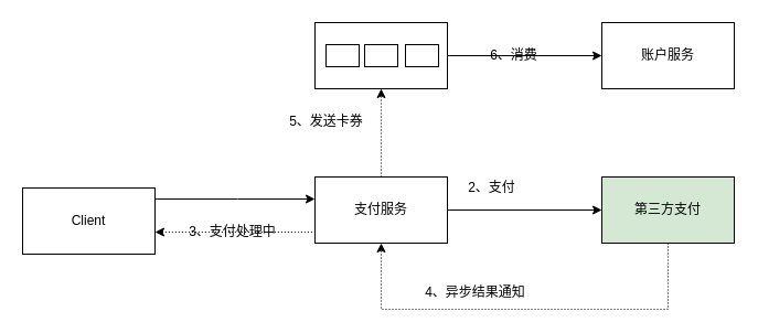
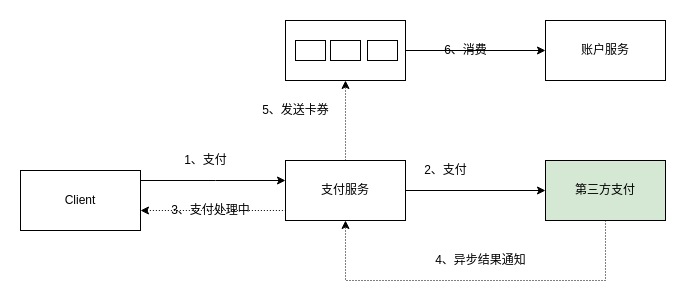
  <mxCell id="0" />
  <mxCell id="1" parent="0" />
  <mxCell id="2" value="" style="edgeStyle=orthogonalEdgeStyle;rounded=0;orthogonalLoop=1;jettySize=auto;html=1;" parent="1" source="4" target="7" edge="1"><mxGeometry relative="1" as="geometry"><Array as="points"><mxPoint x="215" y="180" /><mxPoint x="215" y="180" /></Array></mxGeometry></mxCell>
  <mxCell id="3" value="" style="edgeStyle=orthogonalEdgeStyle;rounded=0;orthogonalLoop=1;jettySize=auto;html=1;dashed=1;dashPattern=1 2;startArrow=classic;startFill=1;endArrow=none;endFill=0;" parent="1" source="4" target="7" edge="1"><mxGeometry relative="1" as="geometry"><Array as="points"><mxPoint x="215" y="210" /><mxPoint x="215" y="210" /></Array></mxGeometry></mxCell>
  <mxCell id="4" value="Client" style="rounded=0;whiteSpace=wrap;html=1;" parent="1" vertex="1"><mxGeometry x="20" y="170" width="120" height="60" as="geometry" /></mxCell>
  <mxCell id="5" value="" style="edgeStyle=orthogonalEdgeStyle;rounded=0;orthogonalLoop=1;jettySize=auto;html=1;" parent="1" source="7" target="9" edge="1"><mxGeometry relative="1" as="geometry" /></mxCell>
  <mxCell id="6" value="" style="edgeStyle=orthogonalEdgeStyle;rounded=0;orthogonalLoop=1;jettySize=auto;html=1;dashed=1;dashPattern=1 2;" parent="1" source="7" target="11" edge="1"><mxGeometry relative="1" as="geometry" /></mxCell>
  <mxCell id="7" value="支付服务" style="rounded=0;whiteSpace=wrap;html=1;" parent="1" vertex="1"><mxGeometry x="285" y="160" width="120" height="60" as="geometry" /></mxCell>
  <mxCell id="8" value="" style="edgeStyle=orthogonalEdgeStyle;rounded=0;orthogonalLoop=1;jettySize=auto;html=1;dashed=1;dashPattern=1 2;startArrow=none;startFill=0;endArrow=classic;endFill=1;entryX=0.5;entryY=1;entryDx=0;entryDy=0;exitX=0.5;exitY=1;exitDx=0;exitDy=0;" parent="1" source="9" target="7" edge="1"><mxGeometry relative="1" as="geometry"><mxPoint x="605" y="300" as="targetPoint" /><Array as="points"><mxPoint x="605" y="280" /><mxPoint x="345" y="280" /></Array></mxGeometry></mxCell>
  <mxCell id="9" value="第三方支付" style="rounded=0;whiteSpace=wrap;html=1;fillColor=#d5e8d4;" parent="1" vertex="1"><mxGeometry x="545" y="160" width="120" height="60" as="geometry" /></mxCell>
  <mxCell id="10" value="" style="edgeStyle=orthogonalEdgeStyle;rounded=0;orthogonalLoop=1;jettySize=auto;html=1;" parent="1" source="11" target="12" edge="1"><mxGeometry relative="1" as="geometry" /></mxCell>
  <mxCell id="11" value="" style="rounded=0;whiteSpace=wrap;html=1;" parent="1" vertex="1"><mxGeometry x="285" y="20" width="120" height="60" as="geometry" /></mxCell>
  <mxCell id="12" value="账户服务" style="rounded=0;whiteSpace=wrap;html=1;" parent="1" vertex="1"><mxGeometry x="545" y="20" width="120" height="60" as="geometry" /></mxCell>
+ <mxCell id="13" value="1、支付" style="text;html=1;align=center;verticalAlign=middle;resizable=0;points=[];autosize=1;" parent="1" vertex="1"><mxGeometry x="175" y="150" width="60" height="20" as="geometry" /></mxCell>
  <mxCell id="14" value="2、支付" style="text;html=1;align=center;verticalAlign=middle;resizable=0;points=[];autosize=1;" parent="1" vertex="1"><mxGeometry x="415" y="160" width="60" height="20" as="geometry" /></mxCell>
  <mxCell id="15" value="5、发送卡券" style="text;html=1;align=center;verticalAlign=middle;resizable=0;points=[];autosize=1;" parent="1" vertex="1"><mxGeometry x="255" y="100" width="80" height="20" as="geometry" /></mxCell>
- <mxCell id="16" value="4、异步结果通知" style="text;html=1;align=center;verticalAlign=middle;resizable=0;points=[];autosize=1;" parent="1" vertex="1"><mxGeometry x="375" y="255" width="110" height="20" as="geometry" /></mxCell>
+ <mxCell id="16" value="4、异步结果通知" style="text;html=1;align=center;verticalAlign=middle;resizable=0;points=[];autosize=1;" parent="1" vertex="1"><mxGeometry x="425" y="250" width="110" height="20" as="geometry" /></mxCell>
  <mxCell id="17" value="3、支付处理中" style="text;html=1;align=center;verticalAlign=middle;resizable=0;points=[];autosize=1;" parent="1" vertex="1"><mxGeometry x="165" y="200" width="90" height="20" as="geometry" /></mxCell>
  <mxCell id="18" value="6、消费" style="text;html=1;align=center;verticalAlign=middle;resizable=0;points=[];autosize=1;" parent="1" vertex="1"><mxGeometry x="435" y="40" width="60" height="20" as="geometry" /></mxCell>
  <mxCell id="19" value="" style="rounded=0;whiteSpace=wrap;html=1;" parent="1" vertex="1"><mxGeometry x="295" y="40" width="30" height="20" as="geometry" /></mxCell>
  <mxCell id="20" value="" style="rounded=0;whiteSpace=wrap;html=1;" parent="1" vertex="1"><mxGeometry x="330" y="40" width="30" height="20" as="geometry" /></mxCell>
  <mxCell id="21" value="" style="rounded=0;whiteSpace=wrap;html=1;" parent="1" vertex="1"><mxGeometry x="367" y="40" width="30" height="20" as="geometry" /></mxCell>
